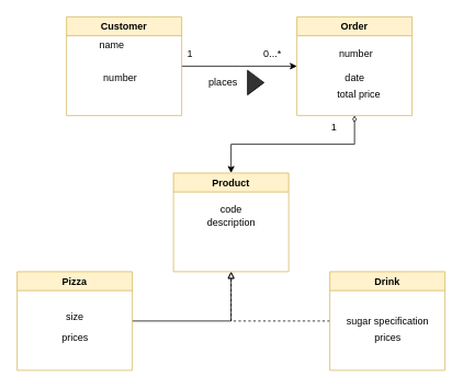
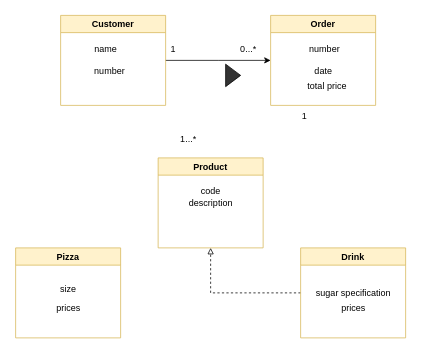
  <mxCell id="0" />
  <mxCell id="1" parent="0" />
  <mxCell id="2" style="edgeStyle=orthogonalEdgeStyle;rounded=0;orthogonalLoop=1;jettySize=auto;html=1;exitX=1;exitY=0.5;exitDx=0;exitDy=0;" edge="1" parent="1" source="3"><mxGeometry relative="1" as="geometry"><mxPoint x="360" y="80" as="targetPoint" /></mxGeometry></mxCell>
  <mxCell id="3" value="Customer" style="swimlane;whiteSpace=wrap;html=1;startSize=23;fillColor=#fff2cc;strokeColor=#d6b656;" vertex="1" parent="1"><mxGeometry x="80" y="20" width="140" height="120" as="geometry"><mxRectangle x="310" y="210" width="100" height="30" as="alternateBounds" /></mxGeometry></mxCell>
  <mxCell id="4" value="number" style="text;html=1;align=center;verticalAlign=middle;resizable=0;points=[];autosize=1;strokeColor=none;fillColor=none;" vertex="1" parent="3"><mxGeometry x="35" y="60" width="60" height="30" as="geometry" /></mxCell>
- <mxCell id="5" value="name" style="text;html=1;align=center;verticalAlign=middle;resizable=0;points=[];autosize=1;strokeColor=none;fillColor=none;" vertex="1" parent="3"><mxGeometry x="30" y="20" width="50" height="30" as="geometry" /></mxCell>
- <mxCell id="6" style="edgeStyle=orthogonalEdgeStyle;rounded=0;orthogonalLoop=1;jettySize=auto;html=1;exitX=0.5;exitY=1;exitDx=0;exitDy=0;entryX=0.5;entryY=0;entryDx=0;entryDy=0;startArrow=diamondThin;startFill=0;sourcePerimeterSpacing=7;" edge="1" parent="1" source="7" target="18"><mxGeometry relative="1" as="geometry"><Array as="points"><mxPoint x="430" y="175" /><mxPoint x="280" y="175" /></Array></mxGeometry></mxCell>
+ <mxCell id="5" value="name" style="text;html=1;align=center;verticalAlign=middle;resizable=0;points=[];autosize=1;strokeColor=none;fillColor=none;" vertex="1" parent="3"><mxGeometry x="35" y="30" width="50" height="30" as="geometry" /></mxCell>
  <mxCell id="7" value="Order" style="swimlane;whiteSpace=wrap;html=1;fillColor=#fff2cc;strokeColor=#d6b656;" vertex="1" parent="1"><mxGeometry x="360" y="20" width="140" height="120" as="geometry"><mxRectangle x="480" y="120" width="70" height="30" as="alternateBounds" /></mxGeometry></mxCell>
  <mxCell id="8" value="&amp;nbsp;number" style="text;html=1;align=center;verticalAlign=middle;resizable=0;points=[];autosize=1;strokeColor=none;fillColor=none;" vertex="1" parent="7"><mxGeometry x="35" y="30" width="70" height="30" as="geometry" /></mxCell>
  <mxCell id="9" value="date" style="text;html=1;align=center;verticalAlign=middle;resizable=0;points=[];autosize=1;strokeColor=none;fillColor=none;" vertex="1" parent="7"><mxGeometry x="45" y="60" width="50" height="30" as="geometry" /></mxCell>
  <mxCell id="10" value="total price" style="text;html=1;align=center;verticalAlign=middle;resizable=0;points=[];autosize=1;strokeColor=none;fillColor=none;" vertex="1" parent="7"><mxGeometry x="35" y="80" width="80" height="30" as="geometry" /></mxCell>
- <mxCell id="11" style="edgeStyle=orthogonalEdgeStyle;rounded=0;orthogonalLoop=1;jettySize=auto;html=1;exitX=1;exitY=0.5;exitDx=0;exitDy=0;entryX=0.5;entryY=1;entryDx=0;entryDy=0;endArrow=block;endFill=0;" edge="1" parent="1" source="12" target="18"><mxGeometry relative="1" as="geometry" /></mxCell>
  <mxCell id="12" value="Pizza" style="swimlane;whiteSpace=wrap;html=1;fillColor=#fff2cc;strokeColor=#d6b656;" vertex="1" parent="1"><mxGeometry x="20" y="330" width="140" height="120" as="geometry"><mxRectangle x="310" y="370" width="70" height="30" as="alternateBounds" /></mxGeometry></mxCell>
  <mxCell id="13" value="size" style="text;html=1;align=center;verticalAlign=middle;resizable=0;points=[];autosize=1;strokeColor=none;fillColor=none;" vertex="1" parent="12"><mxGeometry x="50" y="40" width="40" height="30" as="geometry" /></mxCell>
  <mxCell id="14" value="prices" style="text;html=1;align=center;verticalAlign=middle;resizable=0;points=[];autosize=1;strokeColor=none;fillColor=none;" vertex="1" parent="12"><mxGeometry x="40" y="65" width="60" height="30" as="geometry" /></mxCell>
  <mxCell id="15" style="edgeStyle=orthogonalEdgeStyle;rounded=0;orthogonalLoop=1;jettySize=auto;html=1;exitX=0;exitY=0.5;exitDx=0;exitDy=0;entryX=0.5;entryY=1;entryDx=0;entryDy=0;endArrow=block;endFill=0;dashed=1;" edge="1" parent="1" source="16" target="18"><mxGeometry relative="1" as="geometry" /></mxCell>
  <mxCell id="16" value="Drink" style="swimlane;whiteSpace=wrap;html=1;fillColor=#fff2cc;strokeColor=#d6b656;" vertex="1" parent="1"><mxGeometry x="400" y="330" width="140" height="120" as="geometry" /></mxCell>
  <mxCell id="17" value="sugar specification" style="text;html=1;align=center;verticalAlign=middle;resizable=0;points=[];autosize=1;strokeColor=none;fillColor=none;" vertex="1" parent="16"><mxGeometry x="10" y="45" width="120" height="30" as="geometry" /></mxCell>
  <mxCell id="18" value="Product" style="swimlane;whiteSpace=wrap;html=1;fillColor=#fff2cc;strokeColor=#d6b656;" vertex="1" parent="1"><mxGeometry x="210" y="210" width="140" height="120" as="geometry" /></mxCell>
  <mxCell id="19" value="code" style="text;html=1;align=center;verticalAlign=middle;resizable=0;points=[];autosize=1;strokeColor=none;fillColor=none;" vertex="1" parent="18"><mxGeometry x="45" y="30" width="50" height="30" as="geometry" /></mxCell>
  <mxCell id="20" value="description" style="text;html=1;align=center;verticalAlign=middle;resizable=0;points=[];autosize=1;strokeColor=none;fillColor=none;" vertex="1" parent="18"><mxGeometry x="30" y="45" width="80" height="30" as="geometry" /></mxCell>
  <mxCell id="21" value="1" style="text;html=1;align=center;verticalAlign=middle;resizable=0;points=[];autosize=1;strokeColor=none;fillColor=none;" vertex="1" parent="1"><mxGeometry x="215" y="50" width="30" height="30" as="geometry" /></mxCell>
  <mxCell id="22" value="0...*" style="text;html=1;align=center;verticalAlign=middle;resizable=0;points=[];autosize=1;strokeColor=none;fillColor=none;" vertex="1" parent="1"><mxGeometry x="310" y="50" width="40" height="30" as="geometry" /></mxCell>
  <mxCell id="23" value="" style="triangle;whiteSpace=wrap;html=1;fillColor=#333333;" vertex="1" parent="1"><mxGeometry x="300" y="85" width="20" height="30" as="geometry" /></mxCell>
- <mxCell id="24" value="places" style="text;html=1;align=center;verticalAlign=middle;resizable=0;points=[];autosize=1;strokeColor=none;fillColor=none;" vertex="1" parent="1"><mxGeometry x="240" y="85" width="60" height="30" as="geometry" /></mxCell>
  <mxCell id="25" value="prices" style="text;html=1;align=center;verticalAlign=middle;resizable=0;points=[];autosize=1;strokeColor=none;fillColor=none;" vertex="1" parent="1"><mxGeometry x="440" y="395" width="60" height="30" as="geometry" /></mxCell>
  <mxCell id="26" value="1" style="text;html=1;align=center;verticalAlign=middle;resizable=0;points=[];autosize=1;strokeColor=none;fillColor=none;" vertex="1" parent="1"><mxGeometry x="390" y="140" width="30" height="30" as="geometry" /></mxCell>
+ <mxCell id="27" value="1...*" style="text;html=1;align=center;verticalAlign=middle;resizable=0;points=[];autosize=1;strokeColor=none;fillColor=none;" vertex="1" parent="1"><mxGeometry x="230" y="170" width="40" height="30" as="geometry" /></mxCell>
